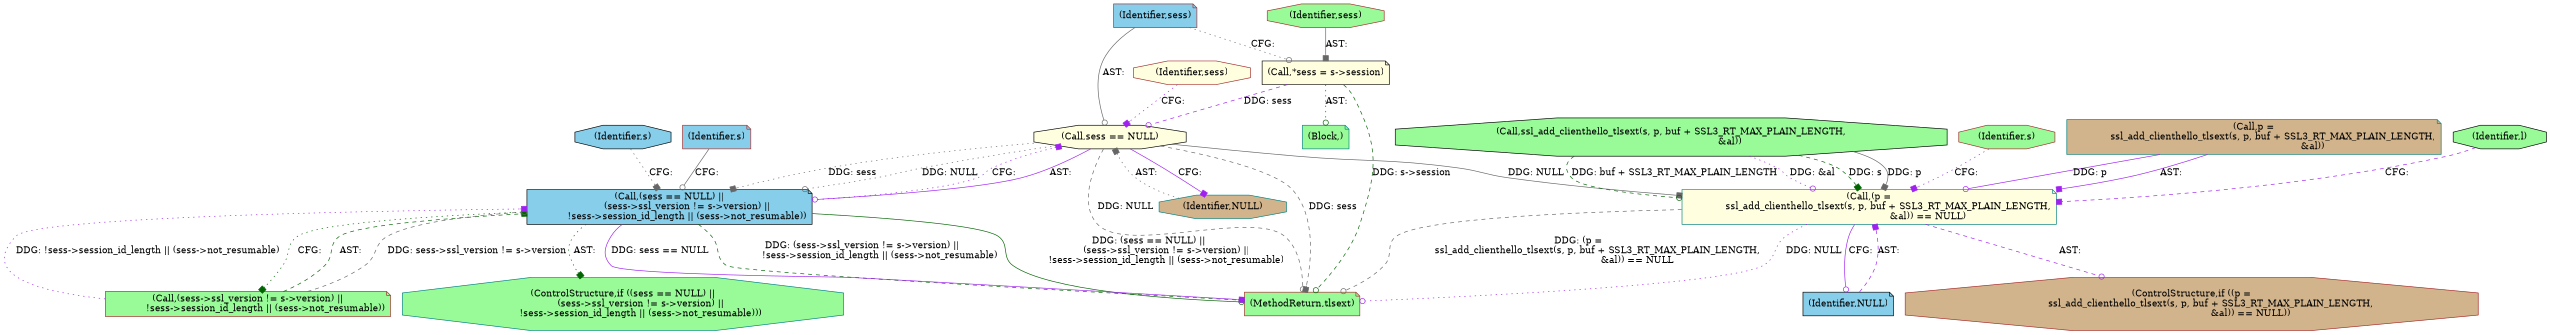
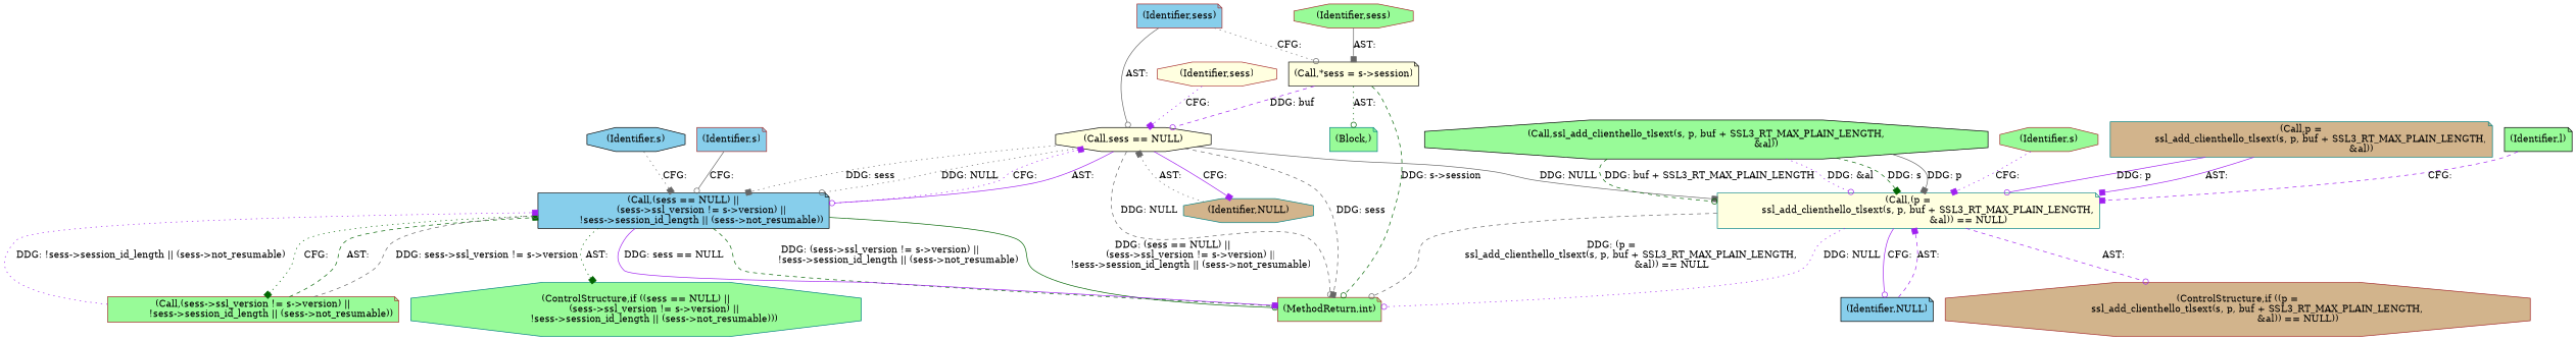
  digraph {
    node [color=brown fillcolor=palegreen shape=note style=filled]
    edge [arrowhead=box color=purple style=dotted]
    n1 [color=black fillcolor=lightyellow label="(Call,*sess = s->session)"]
    n2 [color=black fillcolor=lightyellow label="(Call,sess == NULL)" shape=octagon]
    n3 [color=teal label="(Block,)"]
-   n4 [label="(MethodReturn,tlsext)"]
+   n4 [label="(MethodReturn,int)"]
    n5 [color=black fillcolor=skyblue label="(Call,(sess == NULL) ||\n            (sess->ssl_version != s->version) ||\n            !sess->session_id_length || (sess->not_resumable))"]
    n6 [color=teal fillcolor=lightyellow label="(Call,(p =\n             ssl_add_clienthello_tlsext(s, p, buf + SSL3_RT_MAX_PLAIN_LENGTH,\n                                        &al)) == NULL)"]
    n7 [color=teal fillcolor=tan label="(Identifier,NULL)" shape=octagon]
    n8 [label="(Call,(sess->ssl_version != s->version) ||\n            !sess->session_id_length || (sess->not_resumable))"]
    n9 [color=teal label="(ControlStructure,if ((sess == NULL) ||\n            (sess->ssl_version != s->version) ||\n            !sess->session_id_length || (sess->not_resumable)))" shape=octagon]
    n10 [color=black fillcolor=skyblue label="(Identifier,NULL)"]
    n11 [fillcolor=tan label="(ControlStructure,if ((p =\n             ssl_add_clienthello_tlsext(s, p, buf + SSL3_RT_MAX_PLAIN_LENGTH,\n                                        &al)) == NULL))" shape=octagon]
    n12 [label="(Identifier,sess)" shape=octagon]
    n13 [fillcolor=lightyellow label="(Identifier,sess)" shape=octagon]
    n14 [fillcolor=skyblue label="(Identifier,s)"]
-   n15 [color=black label="(Identifier,l)" shape=octagon]
+   n15 [color=black label="(Identifier,l)"]
    n16 [color=black label="(Call,ssl_add_clienthello_tlsext(s, p, buf + SSL3_RT_MAX_PLAIN_LENGTH,\n                                        &al))" shape=octagon]
    n17 [color=black fillcolor=skyblue label="(Identifier,s)" shape=octagon]
    n18 [fillcolor=skyblue label="(Identifier,sess)"]
    n19 [label="(Identifier,s)" shape=octagon]
    n20 [color=teal fillcolor=tan label="(Call,p =\n             ssl_add_clienthello_tlsext(s, p, buf + SSL3_RT_MAX_PLAIN_LENGTH,\n                                        &al))"]
-   n1 -> n2 [arrowhead=odot label="DDG: sess" style=dashed]
+   n1 -> n2 [arrowhead=odot label="DDG: buf" style=dashed]
    n1 -> n3 [arrowhead=odot color=darkgreen label="AST: "]
    n1 -> n4 [arrowhead=odot color=darkgreen label="DDG: s->session" style=dashed]
    n2 -> n4 [color=gray40 label="DDG: sess" style=dashed]
    n2 -> n4 [arrowhead=odot color=gray40 label="DDG: NULL" style=dashed]
    n2 -> n5 [arrowhead=odot label="AST: " style=solid]
    n2 -> n5 [color=gray40 label="DDG: sess"]
    n2 -> n5 [arrowhead=odot color=gray40 label="DDG: NULL"]
    n2 -> n6 [color=gray40 label="DDG: NULL" style=solid]
    n2 -> n7 [label="CFG: " style=solid]
    n5 -> n2 [label="CFG: "]
    n5 -> n4 [arrowhead=odot color=darkgreen label="DDG: (sess->ssl_version != s->version) ||\n            !sess->session_id_length || (sess->not_resumable)" style=dashed]
    n5 -> n4 [arrowhead=odot color=darkgreen label="DDG: (sess == NULL) ||\n            (sess->ssl_version != s->version) ||\n            !sess->session_id_length || (sess->not_resumable)" style=solid]
    n5 -> n4 [label="DDG: sess == NULL" style=solid]
    n5 -> n8 [color=darkgreen label="CFG: "]
    n5 -> n9 [color=darkgreen label="AST: "]
    n6 -> n4 [arrowhead=odot label="DDG: NULL"]
    n6 -> n4 [arrowhead=odot color=gray40 label="DDG: (p =\n             ssl_add_clienthello_tlsext(s, p, buf + SSL3_RT_MAX_PLAIN_LENGTH,\n                                        &al)) == NULL" style=dashed]
    n6 -> n10 [arrowhead=odot label="CFG: " style=solid]
    n6 -> n11 [arrowhead=odot label="AST: " style=dashed]
    n7 -> n2 [color=gray40 label="AST: "]
    n8 -> n5 [color=darkgreen label="AST: " style=dashed]
    n8 -> n5 [arrowhead=odot color=gray40 label="DDG: sess->ssl_version != s->version" style=dashed]
    n8 -> n5 [label="DDG: !sess->session_id_length || (sess->not_resumable)"]
    n10 -> n6 [label="AST: " style=dashed]
    n12 -> n1 [color=gray40 label="AST: " style=solid]
    n13 -> n2 [label="CFG: "]
    n14 -> n5 [arrowhead=odot color=gray40 label="CFG: " style=solid]
    n15 -> n6 [label="CFG: " style=dashed]
    n16 -> n6 [color=darkgreen label="DDG: s" style=dashed]
    n16 -> n6 [color=gray40 label="DDG: p" style=solid]
    n16 -> n6 [arrowhead=odot color=darkgreen label="DDG: buf + SSL3_RT_MAX_PLAIN_LENGTH" style=dashed]
    n16 -> n6 [arrowhead=odot label="DDG: &al"]
    n17 -> n5 [color=gray40 label="CFG: "]
    n18 -> n1 [arrowhead=odot color=gray40 label="CFG: "]
    n18 -> n2 [arrowhead=odot color=gray40 label="AST: " style=solid]
    n19 -> n6 [label="CFG: "]
    n20 -> n6 [label="AST: " style=solid]
    n20 -> n6 [arrowhead=odot label="DDG: p" style=solid]
  }
